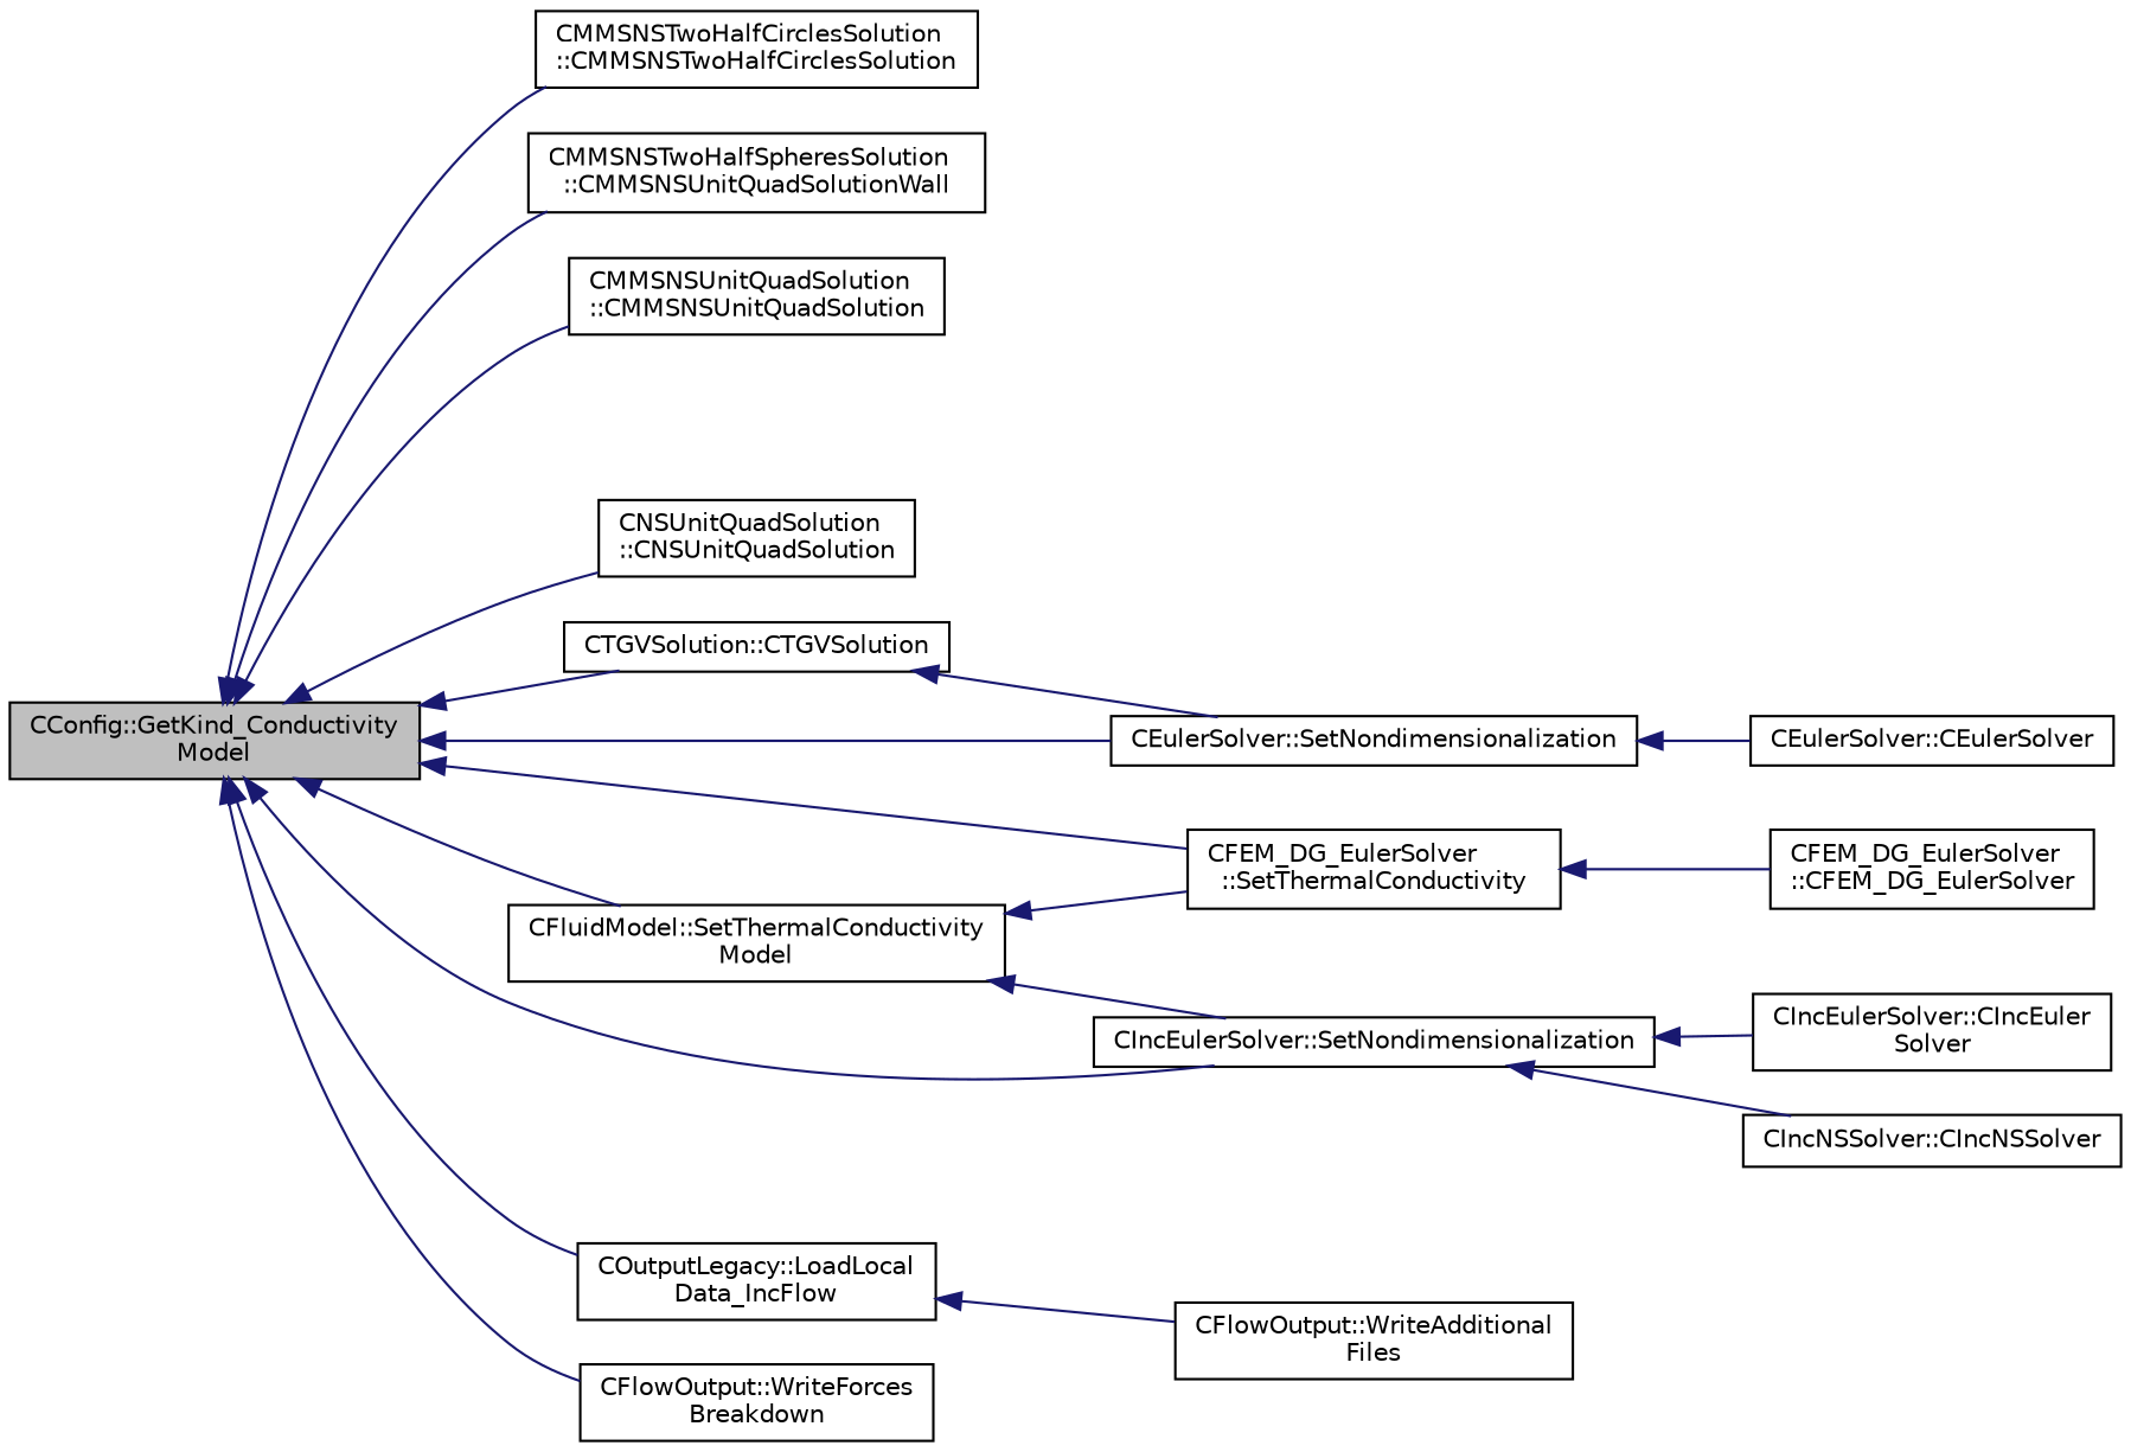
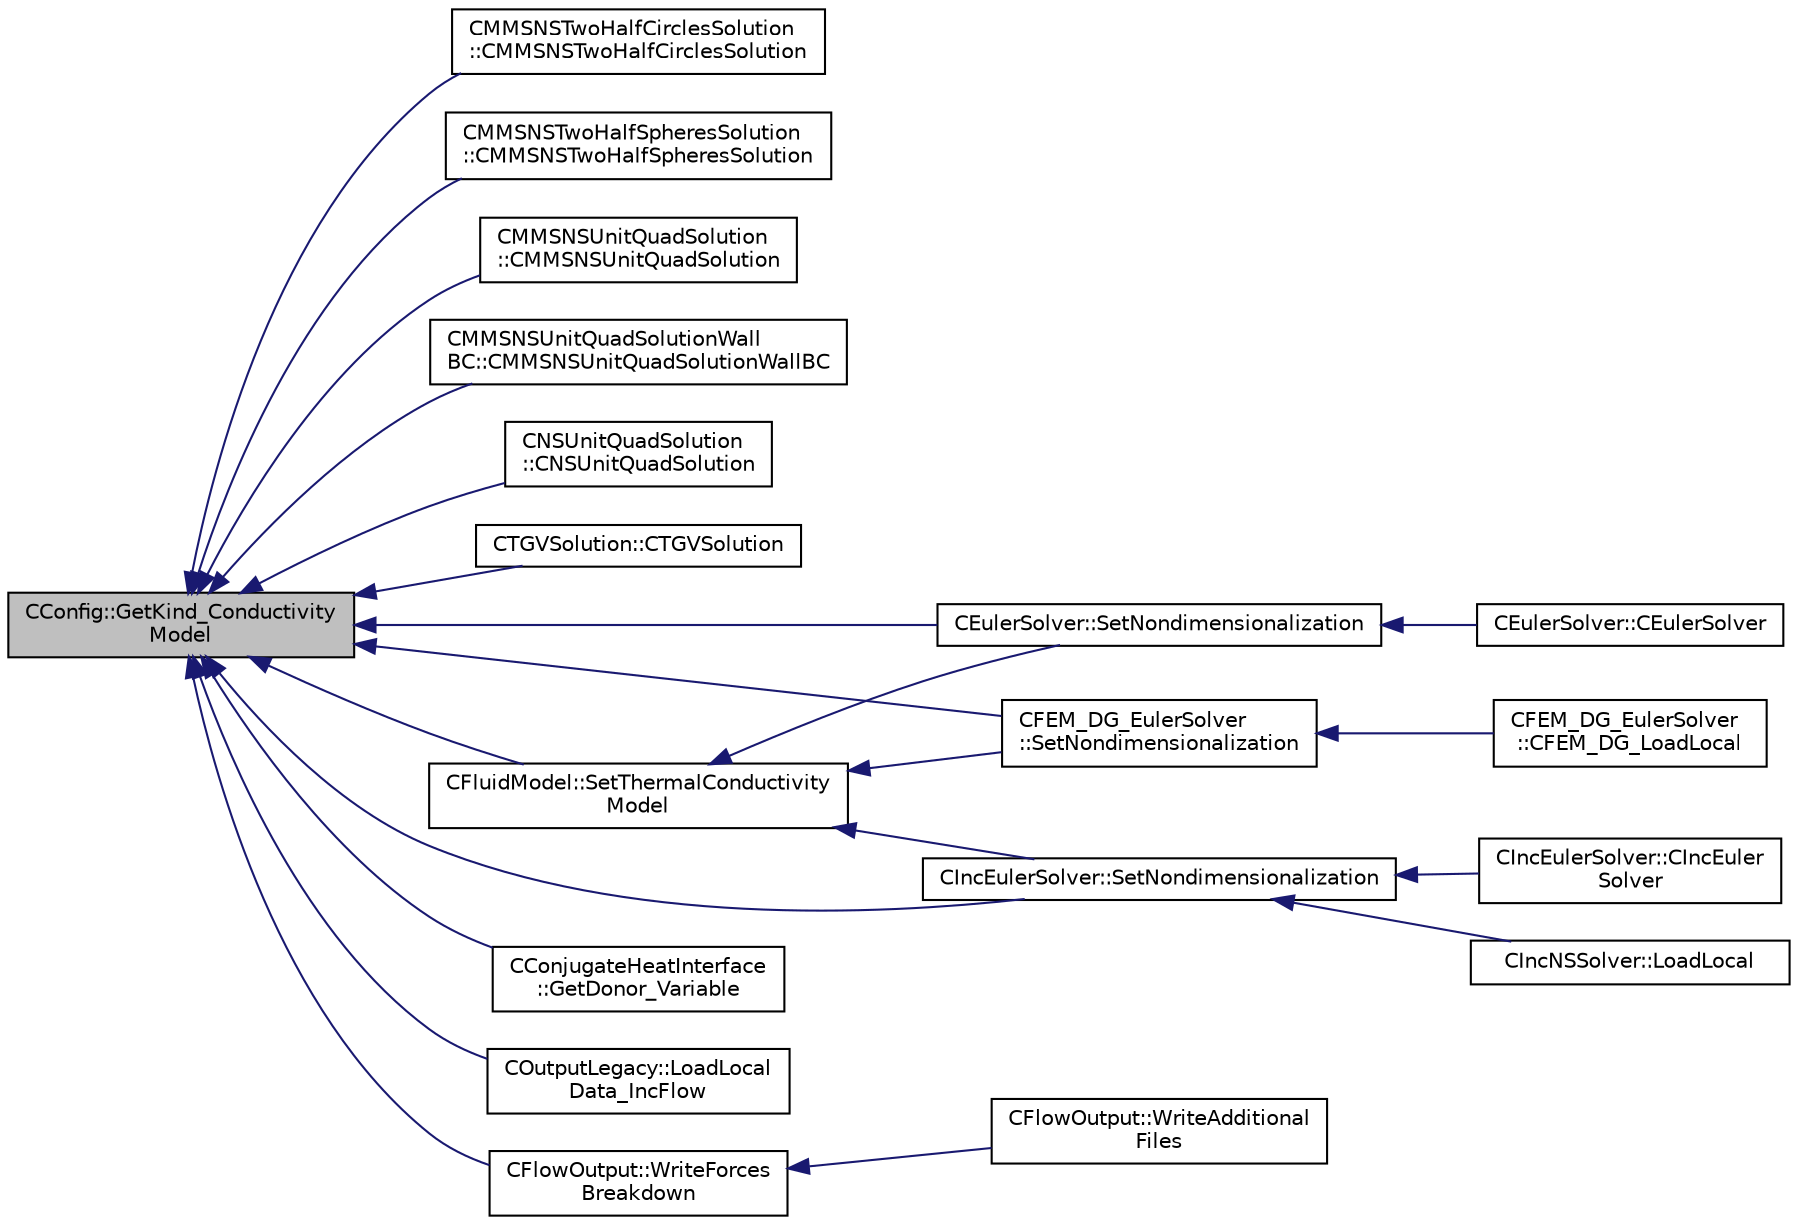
  digraph {
    rankdir=LR
    node [color=black fillcolor=white fontname=Helvetica fontsize=10 shape=record style=filled]
    edge [color=midnightblue dir=back fontname=Helvetica fontsize=10 labelfontname=Helvetica labelfontsize=10 style=solid]
    n1 [fillcolor=grey75 fontcolor=black height=0.2 label="CConfig::GetKind_Conductivity\lModel" width=0.4]
    n2 [height=0.2 label="CMMSNSTwoHalfCirclesSolution\l::CMMSNSTwoHalfCirclesSolution" width=0.4]
-   n3 [height=0.2 label="CMMSNSTwoHalfSpheresSolution\l::CMMSNSUnitQuadSolutionWall" width=0.4]
+   n3 [height=0.2 label="CMMSNSTwoHalfSpheresSolution\l::CMMSNSTwoHalfSpheresSolution" width=0.4]
    n4 [height=0.2 label="CMMSNSUnitQuadSolution\l::CMMSNSUnitQuadSolution" width=0.4]
+   n5 [height=0.2 label="CMMSNSUnitQuadSolutionWall\lBC::CMMSNSUnitQuadSolutionWallBC" width=0.4]
    n6 [height=0.2 label="CNSUnitQuadSolution\l::CNSUnitQuadSolution" width=0.4]
    n7 [height=0.2 label="CTGVSolution::CTGVSolution" width=0.4]
    n8 [height=0.2 label="CFluidModel::SetThermalConductivity\lModel" width=0.4]
    n9 [height=0.2 label="CEulerSolver::SetNondimensionalization" width=0.4]
-   n10 [height=0.2 label="CFEM_DG_EulerSolver\l::SetThermalConductivity" width=0.4]
+   n10 [height=0.2 label="CFEM_DG_EulerSolver\l::SetNondimensionalization" width=0.4]
    n11 [height=0.2 label="CIncEulerSolver::SetNondimensionalization" width=0.4]
+   n12 [height=0.2 label="CConjugateHeatInterface\l::GetDonor_Variable" width=0.4]
    n13 [height=0.2 label="CFlowOutput::WriteForces\lBreakdown" width=0.4]
    n14 [height=0.2 label="COutputLegacy::LoadLocal\lData_IncFlow" width=0.4]
    n15 [height=0.2 label="CEulerSolver::CEulerSolver" width=0.4]
-   n16 [height=0.2 label="CFEM_DG_EulerSolver\l::CFEM_DG_EulerSolver" width=0.4]
+   n16 [height=0.2 label="CFEM_DG_EulerSolver\l::CFEM_DG_LoadLocal" width=0.4]
    n17 [height=0.2 label="CIncEulerSolver::CIncEuler\lSolver" width=0.4]
-   n18 [height=0.2 label="CIncNSSolver::CIncNSSolver" width=0.4]
+   n18 [height=0.2 label="CIncNSSolver::LoadLocal" width=0.4]
    n19 [height=0.2 label="CFlowOutput::WriteAdditional\lFiles" width=0.4]
    n1 -> n2
    n1 -> n3
    n1 -> n4
+   n1 -> n5
    n1 -> n6
    n1 -> n7
    n1 -> n8
    n1 -> n9
    n1 -> n10
    n1 -> n11
+   n1 -> n12
    n1 -> n13
    n1 -> n14
-   n7 -> n9
+   n8 -> n9
    n8 -> n10
    n8 -> n11
    n9 -> n15
    n10 -> n16
    n11 -> n17
    n11 -> n18
-   n14 -> n19
+   n13 -> n19
  }
